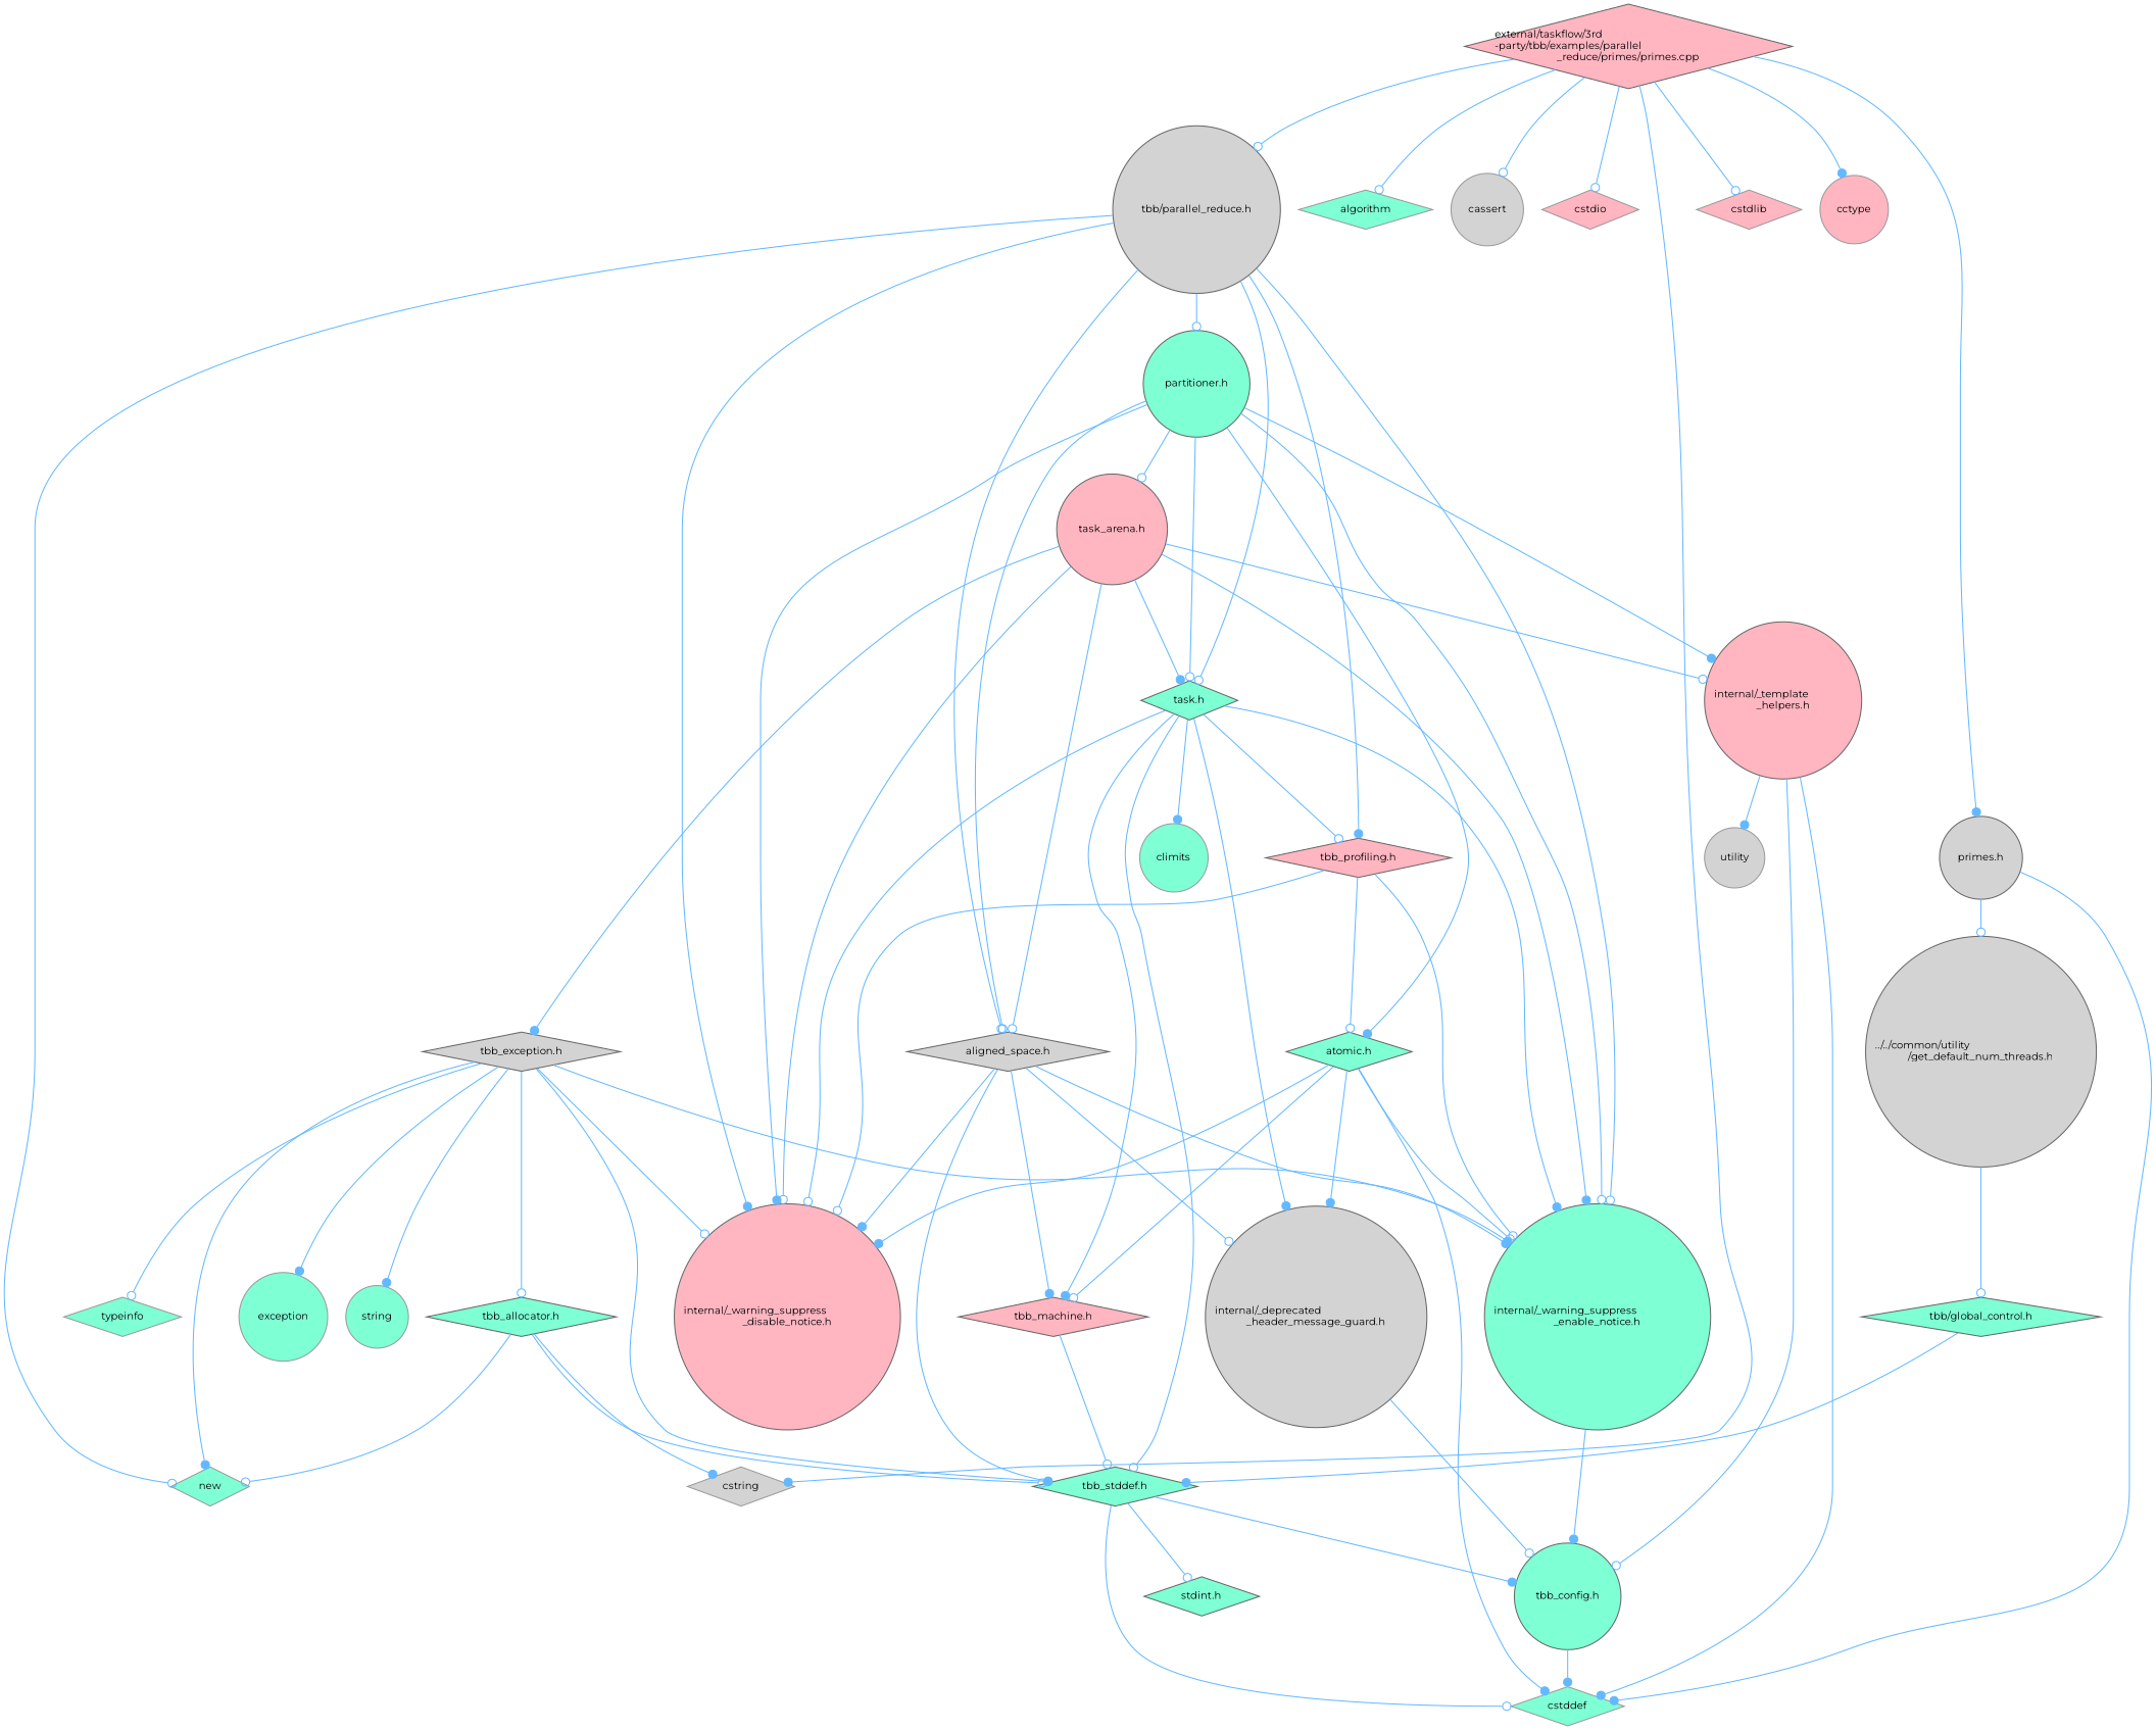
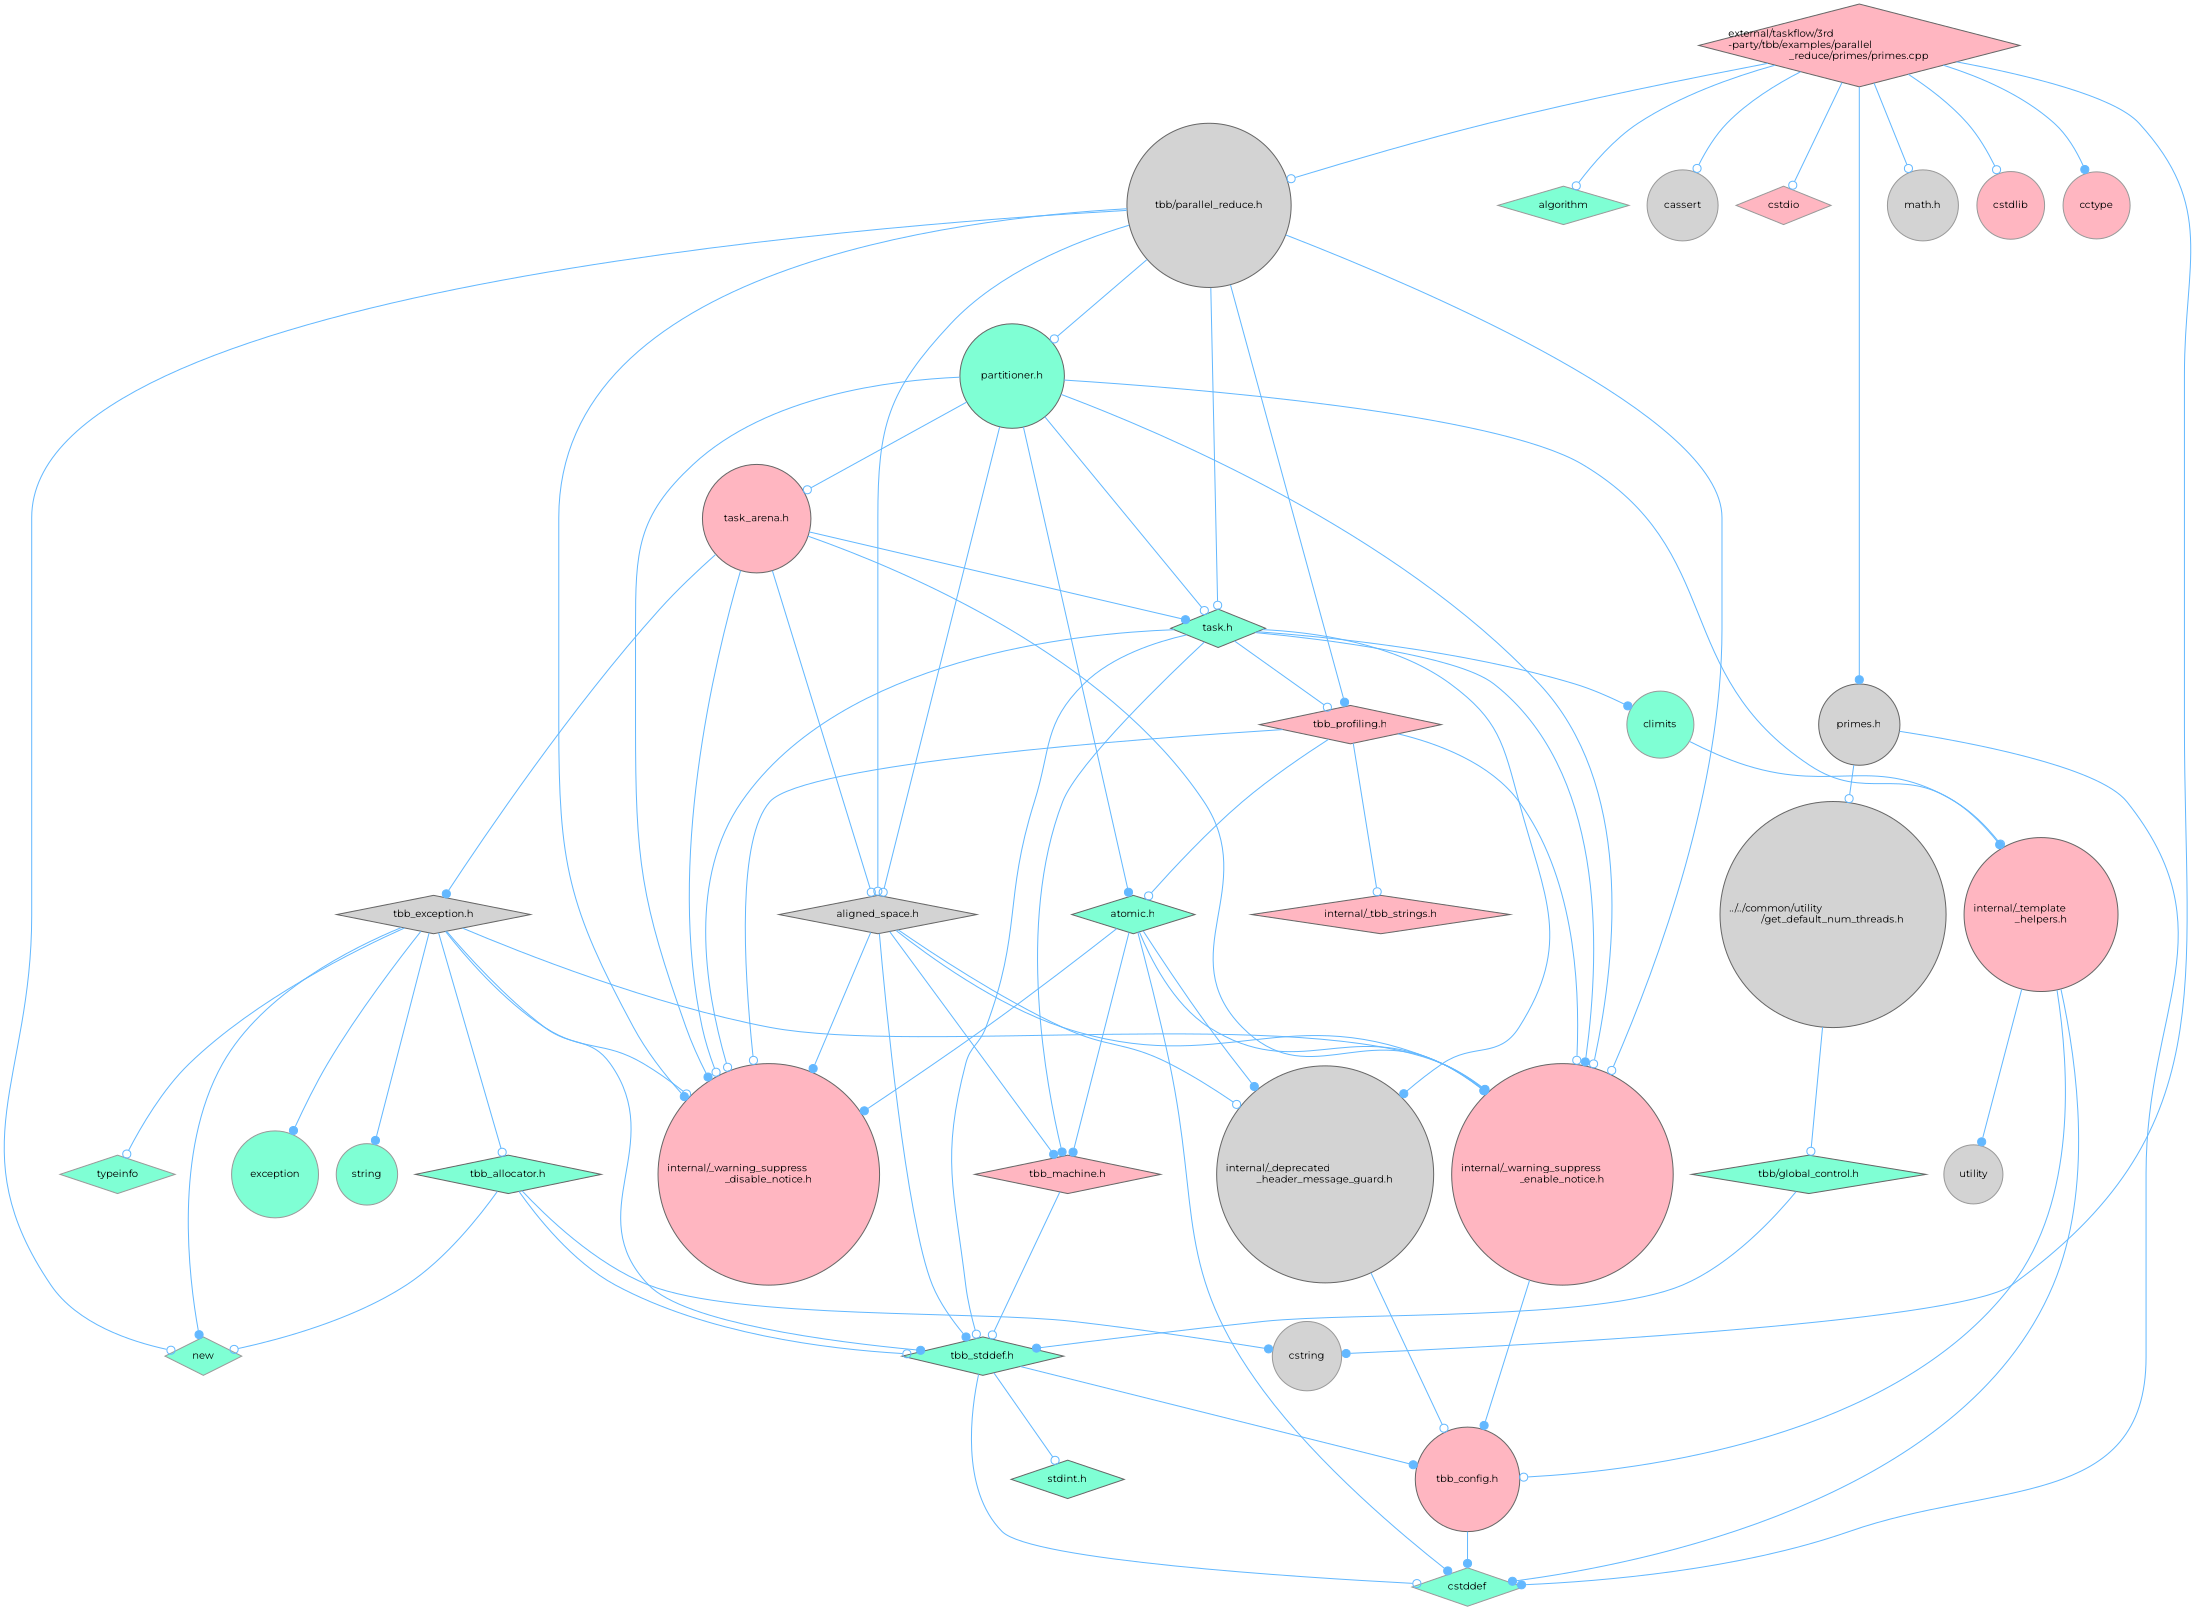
  digraph {
    fontname=Montserrat
    node [color=grey40 fillcolor=aquamarine fontname=Montserrat fontsize=10 shape=diamond style=filled]
    edge [arrowhead=odot color=steelblue1 fontname=Montserrat fontsize=10 labelfontname=Helvetica labelfontsize=10 style=solid]
    n1 [color=gray40 fillcolor=lightpink fontcolor=black height=0.2 label="external/taskflow/3rd\l-party/tbb/examples/parallel\l_reduce/primes/primes.cpp" width=0.4]
    n2 [fillcolor=lightgrey height=0.2 label="primes.h" shape=circle width=0.4]
    n3 [color=grey60 height=0.2 label=algorithm width=0.4]
    n4 [color=grey60 fillcolor=lightgrey height=0.2 label=cassert shape=circle width=0.4]
    n5 [color=grey60 fillcolor=lightpink height=0.2 label=cstdio width=0.4]
-   n6 [color=grey60 fillcolor=lightgrey height=0.2 label=cstring width=0.4]
-   n8 [color=grey60 fillcolor=lightpink height=0.2 label=cstdlib width=0.4]
+   n6 [color=grey60 fillcolor=lightgrey height=0.2 label=cstring shape=circle width=0.4]
+   n7 [color=grey60 fillcolor=lightgrey height=0.2 label="math.h" shape=circle width=0.4]
+   n8 [color=grey60 fillcolor=lightpink height=0.2 label=cstdlib shape=circle width=0.4]
    n9 [color=grey60 fillcolor=lightpink height=0.2 label=cctype shape=circle width=0.4]
    n10 [fillcolor=lightgrey height=0.2 label="tbb/parallel_reduce.h" shape=circle width=0.4]
    n11 [fillcolor=lightgrey height=0.2 label="../../common/utility\l/get_default_num_threads.h" shape=circle width=0.4]
    n12 [color=grey60 height=0.2 label=cstddef width=0.4]
-   n13 [height=0.2 label="internal/_warning_suppress\l_enable_notice.h" shape=circle width=0.4]
+   n13 [fillcolor=lightpink height=0.2 label="internal/_warning_suppress\l_enable_notice.h" shape=circle width=0.4]
    n14 [color=grey60 height=0.2 label=new width=0.4]
    n15 [height=0.2 label="task.h" width=0.4]
    n16 [fillcolor=lightpink height=0.2 label="tbb_profiling.h" width=0.4]
    n17 [fillcolor=lightpink height=0.2 label="internal/_warning_suppress\l_disable_notice.h" shape=circle width=0.4]
    n18 [fillcolor=lightgrey height=0.2 label="aligned_space.h" width=0.4]
    n19 [height=0.2 label="partitioner.h" shape=circle width=0.4]
    n20 [height=0.2 label="tbb/global_control.h" width=0.4]
    n21 [height=0.2 label="tbb_stddef.h" width=0.4]
-   n22 [height=0.2 label="tbb_config.h" shape=circle width=0.4]
+   n22 [fillcolor=lightpink height=0.2 label="tbb_config.h" shape=circle width=0.4]
    n23 [height=0.2 label="stdint.h" width=0.4]
    n24 [fillcolor=lightgrey height=0.2 label="internal/_deprecated\l_header_message_guard.h" shape=circle width=0.4]
    n25 [fillcolor=lightpink height=0.2 label="tbb_machine.h" width=0.4]
    n26 [color=grey60 height=0.2 label=climits shape=circle width=0.4]
+   n27 [fillcolor=lightpink height=0.2 label="internal/_tbb_strings.h" width=0.4]
    n28 [height=0.2 label="atomic.h" width=0.4]
    n29 [fillcolor=lightpink height=0.2 label="task_arena.h" shape=circle width=0.4]
    n30 [fillcolor=lightpink height=0.2 label="internal/_template\l_helpers.h" shape=circle width=0.4]
    n31 [fillcolor=lightgrey height=0.2 label="tbb_exception.h" width=0.4]
    n32 [color=grey60 fillcolor=lightgrey height=0.2 label=utility shape=circle width=0.4]
    n33 [color=grey60 height=0.2 label=exception shape=circle width=0.4]
    n34 [color=grey60 height=0.2 label=string shape=circle width=0.4]
    n35 [height=0.2 label="tbb_allocator.h" width=0.4]
    n36 [color=grey60 height=0.2 label=typeinfo width=0.4]
    n1 -> n2 [arrowhead=dot]
    n1 -> n3
    n1 -> n4
    n1 -> n5
    n1 -> n6 [arrowhead=dot]
+   n1 -> n7
    n1 -> n8
    n1 -> n9 [arrowhead=dot]
    n1 -> n10
    n2 -> n11
    n2 -> n12 [arrowhead=dot]
    n10 -> n13
    n10 -> n14
    n10 -> n15
    n10 -> n16 [arrowhead=dot]
    n10 -> n17 [arrowhead=dot]
    n10 -> n18
    n10 -> n19
    n11 -> n20
    n13 -> n22 [arrowhead=dot]
    n15 -> n13 [arrowhead=dot]
    n15 -> n16
    n15 -> n17
    n15 -> n21
    n15 -> n24 [arrowhead=dot]
    n15 -> n25 [arrowhead=dot]
    n15 -> n26 [arrowhead=dot]
    n16 -> n13
    n16 -> n17
+   n16 -> n27
    n16 -> n28
    n18 -> n13 [arrowhead=dot]
    n18 -> n17 [arrowhead=dot]
    n18 -> n21 [arrowhead=dot]
    n18 -> n24
    n18 -> n25 [arrowhead=dot]
    n19 -> n13
    n19 -> n15
    n19 -> n17 [arrowhead=dot]
    n19 -> n18
    n19 -> n28 [arrowhead=dot]
    n19 -> n29
    n19 -> n30 [arrowhead=dot]
    n20 -> n21 [arrowhead=dot]
    n21 -> n12
    n21 -> n22 [arrowhead=dot]
    n21 -> n23
    n22 -> n12 [arrowhead=dot]
    n24 -> n22
    n25 -> n21
    n28 -> n12 [arrowhead=dot]
    n28 -> n13
    n28 -> n17 [arrowhead=dot]
    n28 -> n24 [arrowhead=dot]
-   n28 -> n25
+   n28 -> n25 [arrowhead=dot]
    n29 -> n13 [arrowhead=dot]
    n29 -> n15 [arrowhead=dot]
    n29 -> n17
    n29 -> n18
-   n29 -> n30
+   n26 -> n30
    n29 -> n31 [arrowhead=dot]
    n30 -> n12 [arrowhead=dot]
    n30 -> n22
    n30 -> n32 [arrowhead=dot]
    n31 -> n13 [arrowhead=dot]
    n31 -> n14 [arrowhead=dot]
    n31 -> n17
    n31 -> n21 [arrowhead=dot]
    n31 -> n33 [arrowhead=dot]
    n31 -> n34 [arrowhead=dot]
    n31 -> n35
    n31 -> n36
    n35 -> n6 [arrowhead=dot]
    n35 -> n14
    n35 -> n21
  }
